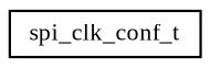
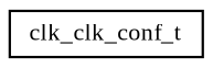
  digraph {
    rankdir=LR
    fontname="Liberation Serif"
-   n1 [color=black fillcolor=white fontname="Liberation Serif" fontsize=10 height=0.2 label=spi_clk_conf_t shape=record style=filled width=0.4]
+   n1 [color=black fillcolor=white fontname="Liberation Serif" fontsize=10 height=0.2 label=clk_clk_conf_t shape=record style=filled width=0.4]
  }
